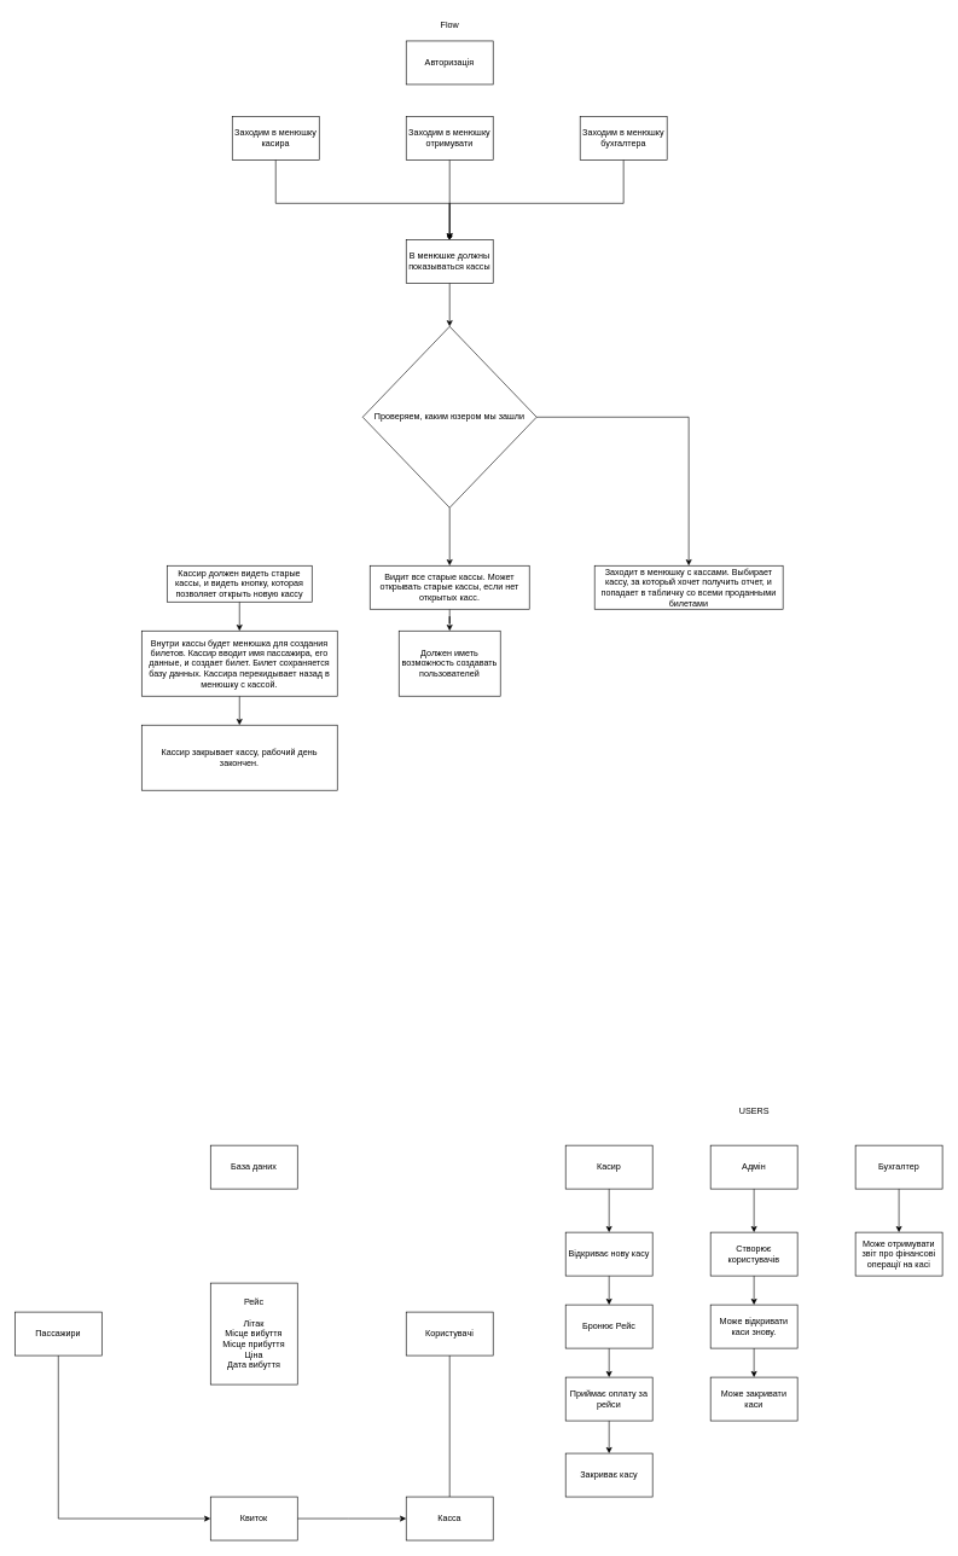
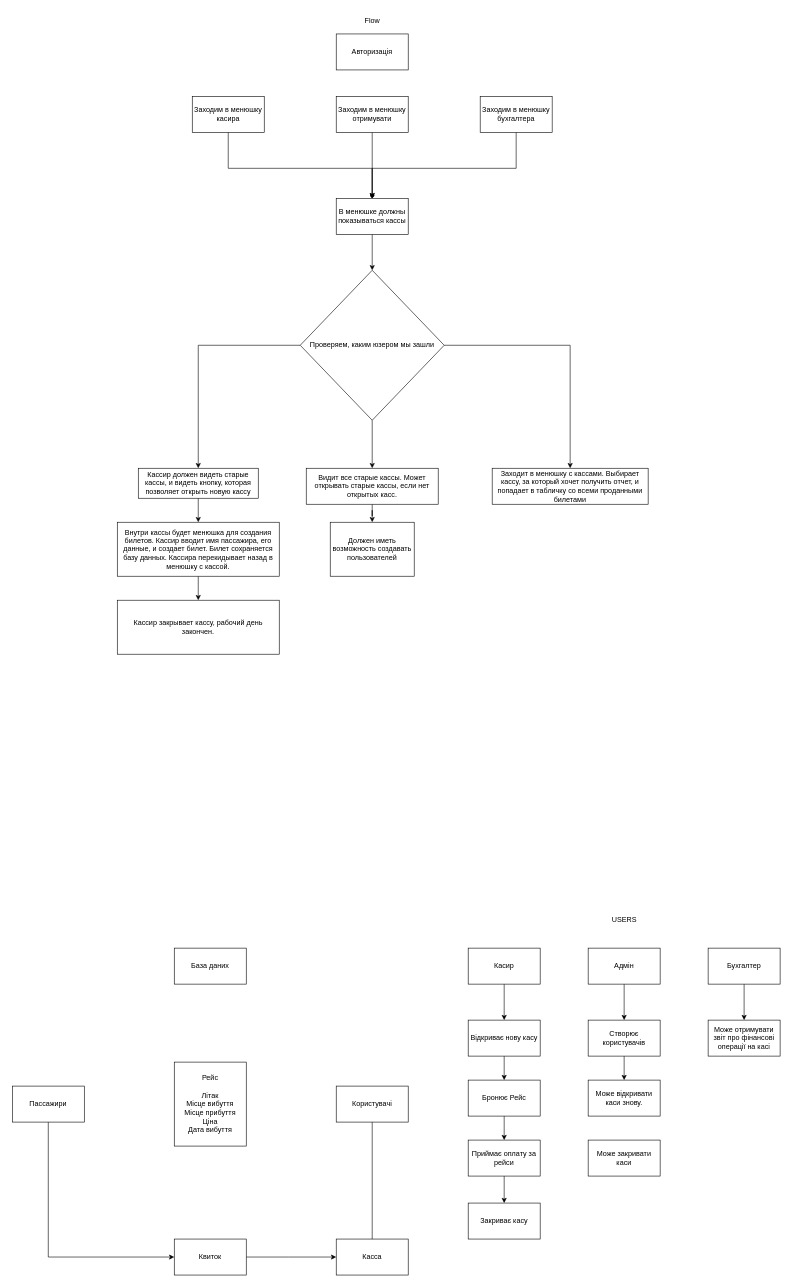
  <mxCell id="0" />
  <mxCell id="1" parent="0" />
  <mxCell id="2" style="edgeStyle=orthogonalEdgeStyle;rounded=0;orthogonalLoop=1;jettySize=auto;html=1;entryX=0.5;entryY=0;entryDx=0;entryDy=0;" parent="1" source="3" target="12" edge="1"><mxGeometry relative="1" as="geometry" /></mxCell>
  <mxCell id="3" value="Касир" style="rounded=0;whiteSpace=wrap;html=1;" parent="1" vertex="1"><mxGeometry x="780" y="1580" width="120" height="60" as="geometry" /></mxCell>
  <mxCell id="4" value="USERS" style="text;html=1;align=center;verticalAlign=middle;resizable=0;points=[];autosize=1;strokeColor=none;fillColor=none;" parent="1" vertex="1"><mxGeometry x="1010" y="1518" width="60" height="30" as="geometry" /></mxCell>
  <mxCell id="5" style="edgeStyle=orthogonalEdgeStyle;rounded=0;orthogonalLoop=1;jettySize=auto;html=1;" parent="1" source="6" target="17" edge="1"><mxGeometry relative="1" as="geometry" /></mxCell>
  <mxCell id="6" value="Адмін" style="whiteSpace=wrap;html=1;" parent="1" vertex="1"><mxGeometry x="980" y="1580" width="120" height="60" as="geometry" /></mxCell>
  <mxCell id="7" style="edgeStyle=orthogonalEdgeStyle;rounded=0;orthogonalLoop=1;jettySize=auto;html=1;" parent="1" source="8" target="21" edge="1"><mxGeometry relative="1" as="geometry" /></mxCell>
  <mxCell id="8" value="Бухгалтер" style="whiteSpace=wrap;html=1;" parent="1" vertex="1"><mxGeometry x="1180" y="1580" width="120" height="60" as="geometry" /></mxCell>
  <mxCell id="9" style="edgeStyle=orthogonalEdgeStyle;rounded=0;orthogonalLoop=1;jettySize=auto;html=1;entryX=0.5;entryY=0;entryDx=0;entryDy=0;" parent="1" source="10" target="15" edge="1"><mxGeometry relative="1" as="geometry" /></mxCell>
  <mxCell id="10" value="Приймає оплату за рейси" style="rounded=0;whiteSpace=wrap;html=1;" parent="1" vertex="1"><mxGeometry x="780" y="1900" width="120" height="60" as="geometry" /></mxCell>
  <mxCell id="11" style="edgeStyle=orthogonalEdgeStyle;rounded=0;orthogonalLoop=1;jettySize=auto;html=1;exitX=0.5;exitY=1;exitDx=0;exitDy=0;entryX=0.5;entryY=0;entryDx=0;entryDy=0;" parent="1" source="12" target="14" edge="1"><mxGeometry relative="1" as="geometry" /></mxCell>
  <mxCell id="12" value="Відкриває нову касу" style="rounded=0;whiteSpace=wrap;html=1;" parent="1" vertex="1"><mxGeometry x="780" y="1700" width="120" height="60" as="geometry" /></mxCell>
  <mxCell id="13" style="edgeStyle=orthogonalEdgeStyle;rounded=0;orthogonalLoop=1;jettySize=auto;html=1;entryX=0.5;entryY=0;entryDx=0;entryDy=0;" parent="1" source="14" target="10" edge="1"><mxGeometry relative="1" as="geometry" /></mxCell>
  <mxCell id="14" value="Бронює Рейс" style="rounded=0;whiteSpace=wrap;html=1;" parent="1" vertex="1"><mxGeometry x="780" y="1800" width="120" height="60" as="geometry" /></mxCell>
  <mxCell id="15" value="Закриває касу" style="rounded=0;whiteSpace=wrap;html=1;" parent="1" vertex="1"><mxGeometry x="780" y="2005" width="120" height="60" as="geometry" /></mxCell>
  <mxCell id="16" style="edgeStyle=orthogonalEdgeStyle;rounded=0;orthogonalLoop=1;jettySize=auto;html=1;entryX=0.5;entryY=0;entryDx=0;entryDy=0;" parent="1" source="17" target="19" edge="1"><mxGeometry relative="1" as="geometry" /></mxCell>
  <mxCell id="17" value="Створює користувачів" style="rounded=0;whiteSpace=wrap;html=1;" parent="1" vertex="1"><mxGeometry x="980" y="1700" width="120" height="60" as="geometry" /></mxCell>
- <mxCell id="18" style="edgeStyle=orthogonalEdgeStyle;rounded=0;orthogonalLoop=1;jettySize=auto;html=1;entryX=0.5;entryY=0;entryDx=0;entryDy=0;" parent="1" source="19" target="20" edge="1"><mxGeometry relative="1" as="geometry" /></mxCell>
  <mxCell id="19" value="Може відкривати каси знову." style="rounded=0;whiteSpace=wrap;html=1;" parent="1" vertex="1"><mxGeometry x="980" y="1800" width="120" height="60" as="geometry" /></mxCell>
  <mxCell id="20" value="Може закривати каси" style="rounded=0;whiteSpace=wrap;html=1;" parent="1" vertex="1"><mxGeometry x="980" y="1900" width="120" height="60" as="geometry" /></mxCell>
  <mxCell id="21" value="Може отримувати звіт про фінансові операції на касі" style="rounded=0;whiteSpace=wrap;html=1;" parent="1" vertex="1"><mxGeometry x="1180" y="1700" width="120" height="60" as="geometry" /></mxCell>
  <mxCell id="22" value="База даних" style="rounded=0;whiteSpace=wrap;html=1;" parent="1" vertex="1"><mxGeometry x="290" y="1580" width="120" height="60" as="geometry" /></mxCell>
  <mxCell id="23" value="Рейс&lt;br&gt;&lt;br&gt;Літак&lt;br&gt;Місце вибуття&lt;br&gt;Місце прибуття&lt;br&gt;Ціна&lt;br&gt;Дата вибуття" style="rounded=0;whiteSpace=wrap;html=1;" parent="1" vertex="1"><mxGeometry x="290" y="1770" width="120" height="140" as="geometry" /></mxCell>
  <mxCell id="24" style="edgeStyle=orthogonalEdgeStyle;rounded=0;orthogonalLoop=1;jettySize=auto;html=1;entryX=0;entryY=0.5;entryDx=0;entryDy=0;" parent="1" source="25" target="28" edge="1"><mxGeometry relative="1" as="geometry"><Array as="points"><mxPoint x="80" y="2095" /></Array></mxGeometry></mxCell>
  <mxCell id="25" value="Пассажири" style="rounded=0;whiteSpace=wrap;html=1;" parent="1" vertex="1"><mxGeometry x="20" y="1810" width="120" height="60" as="geometry" /></mxCell>
  <mxCell id="26" value="Касса" style="rounded=0;whiteSpace=wrap;html=1;" parent="1" vertex="1"><mxGeometry x="560" y="2065" width="120" height="60" as="geometry" /></mxCell>
  <mxCell id="27" style="edgeStyle=orthogonalEdgeStyle;rounded=0;orthogonalLoop=1;jettySize=auto;html=1;entryX=0;entryY=0.5;entryDx=0;entryDy=0;" parent="1" source="28" target="26" edge="1"><mxGeometry relative="1" as="geometry"><mxPoint x="520" y="2100" as="targetPoint" /><Array as="points"><mxPoint x="480" y="2095" /><mxPoint x="480" y="2095" /></Array></mxGeometry></mxCell>
  <mxCell id="28" value="Квиток" style="rounded=0;whiteSpace=wrap;html=1;" parent="1" vertex="1"><mxGeometry x="290" y="2065" width="120" height="60" as="geometry" /></mxCell>
  <mxCell id="29" style="edgeStyle=orthogonalEdgeStyle;rounded=0;orthogonalLoop=1;jettySize=auto;html=1;entryX=0.5;entryY=0;entryDx=0;entryDy=0;endArrow=none;" edge="1" parent="1" source="30" target="26"><mxGeometry relative="1" as="geometry" /></mxCell>
  <mxCell id="30" value="Користувачі" style="rounded=0;whiteSpace=wrap;html=1;" parent="1" vertex="1"><mxGeometry x="560" y="1810" width="120" height="60" as="geometry" /></mxCell>
  <mxCell id="31" value="Авторизація" style="rounded=0;whiteSpace=wrap;html=1;" vertex="1" parent="1"><mxGeometry x="560" y="56" width="120" height="60" as="geometry" /></mxCell>
  <mxCell id="32" value="Flow" style="text;html=1;align=center;verticalAlign=middle;resizable=0;points=[];autosize=1;strokeColor=none;fillColor=none;" vertex="1" parent="1"><mxGeometry x="595" y="20" width="50" height="30" as="geometry" /></mxCell>
  <mxCell id="33" style="edgeStyle=orthogonalEdgeStyle;rounded=0;orthogonalLoop=1;jettySize=auto;html=1;entryX=0.5;entryY=0;entryDx=0;entryDy=0;" edge="1" parent="1" source="34" target="41"><mxGeometry relative="1" as="geometry"><mxPoint x="380" y="280" as="targetPoint" /><Array as="points"><mxPoint x="380" y="280" /><mxPoint x="620" y="280" /></Array></mxGeometry></mxCell>
  <mxCell id="34" value="Заходим в менюшку касира" style="rounded=0;whiteSpace=wrap;html=1;" vertex="1" parent="1"><mxGeometry x="320" y="160" width="120" height="60" as="geometry" /></mxCell>
  <mxCell id="35" style="edgeStyle=orthogonalEdgeStyle;rounded=0;orthogonalLoop=1;jettySize=auto;html=1;entryX=0.5;entryY=0;entryDx=0;entryDy=0;" edge="1" parent="1" source="36" target="41"><mxGeometry relative="1" as="geometry" /></mxCell>
  <mxCell id="36" value="Заходим в менюшку отримувати" style="rounded=0;whiteSpace=wrap;html=1;" vertex="1" parent="1"><mxGeometry x="560" y="160" width="120" height="60" as="geometry" /></mxCell>
  <mxCell id="37" style="edgeStyle=orthogonalEdgeStyle;rounded=0;orthogonalLoop=1;jettySize=auto;html=1;entryX=0.5;entryY=0;entryDx=0;entryDy=0;endArrow=diamond;" edge="1" parent="1" source="38" target="41"><mxGeometry relative="1" as="geometry"><Array as="points"><mxPoint x="860" y="280" /><mxPoint x="620" y="280" /></Array></mxGeometry></mxCell>
  <mxCell id="38" value="Заходим в менюшку бухгалтера" style="rounded=0;whiteSpace=wrap;html=1;" vertex="1" parent="1"><mxGeometry x="800" y="160" width="120" height="60" as="geometry" /></mxCell>
  <mxCell id="39" style="edgeStyle=orthogonalEdgeStyle;rounded=0;orthogonalLoop=1;jettySize=auto;html=1;entryX=0.5;entryY=0;entryDx=0;entryDy=0;" edge="1" parent="1" target="45"><mxGeometry relative="1" as="geometry"><mxPoint x="620" y="450" as="sourcePoint" /></mxGeometry></mxCell>
  <mxCell id="40" style="edgeStyle=orthogonalEdgeStyle;rounded=0;orthogonalLoop=1;jettySize=auto;html=1;entryX=0.5;entryY=0;entryDx=0;entryDy=0;" edge="1" parent="1" source="41" target="45"><mxGeometry relative="1" as="geometry" /></mxCell>
  <mxCell id="41" value="В менюшке должны показываться кассы" style="rounded=0;whiteSpace=wrap;html=1;" vertex="1" parent="1"><mxGeometry x="560" y="330" width="120" height="60" as="geometry" /></mxCell>
+ <mxCell id="42" style="edgeStyle=orthogonalEdgeStyle;rounded=0;orthogonalLoop=1;jettySize=auto;html=1;" edge="1" parent="1" source="45" target="47"><mxGeometry relative="1" as="geometry" /></mxCell>
  <mxCell id="43" style="edgeStyle=orthogonalEdgeStyle;rounded=0;orthogonalLoop=1;jettySize=auto;html=1;entryX=0.5;entryY=0;entryDx=0;entryDy=0;" edge="1" parent="1" source="45" target="52"><mxGeometry relative="1" as="geometry"><mxPoint x="620" y="760" as="targetPoint" /></mxGeometry></mxCell>
  <mxCell id="44" style="edgeStyle=orthogonalEdgeStyle;rounded=0;orthogonalLoop=1;jettySize=auto;html=1;entryX=0.5;entryY=0;entryDx=0;entryDy=0;" edge="1" parent="1" source="45" target="54"><mxGeometry relative="1" as="geometry"><mxPoint x="930" y="770" as="targetPoint" /></mxGeometry></mxCell>
  <mxCell id="45" value="Проверяем, каким юзером мы зашли" style="rhombus;whiteSpace=wrap;html=1;" vertex="1" parent="1"><mxGeometry x="500" y="450" width="240" height="250" as="geometry" /></mxCell>
  <mxCell id="46" style="edgeStyle=orthogonalEdgeStyle;rounded=0;orthogonalLoop=1;jettySize=auto;html=1;" edge="1" parent="1" source="47" target="49"><mxGeometry relative="1" as="geometry" /></mxCell>
  <mxCell id="47" value="Кассир должен видеть старые кассы, и видеть кнопку, которая позволяет открыть новую кассу" style="rounded=0;whiteSpace=wrap;html=1;" vertex="1" parent="1"><mxGeometry x="230" y="780" width="200" height="50" as="geometry" /></mxCell>
  <mxCell id="48" style="edgeStyle=orthogonalEdgeStyle;rounded=0;orthogonalLoop=1;jettySize=auto;html=1;entryX=0.5;entryY=0;entryDx=0;entryDy=0;" edge="1" parent="1" source="49" target="50"><mxGeometry relative="1" as="geometry"><mxPoint x="330" y="1040" as="targetPoint" /></mxGeometry></mxCell>
  <mxCell id="49" value="Внутри кассы будет менюшка для создания билетов. Кассир вводит имя пассажира, его данные, и создает билет. Билет сохраняется базу данных. Кассира перекидывает назад в менюшку с кассой." style="rounded=0;whiteSpace=wrap;html=1;" vertex="1" parent="1"><mxGeometry x="195" y="870" width="270" height="90" as="geometry" /></mxCell>
  <mxCell id="50" value="Кассир закрывает кассу, рабочий день закончен." style="rounded=0;whiteSpace=wrap;html=1;" vertex="1" parent="1"><mxGeometry x="195" y="1000" width="270" height="90" as="geometry" /></mxCell>
  <mxCell id="51" style="edgeStyle=orthogonalEdgeStyle;rounded=0;orthogonalLoop=1;jettySize=auto;html=1;entryX=0.5;entryY=0;entryDx=0;entryDy=0;" edge="1" parent="1" source="52" target="53"><mxGeometry relative="1" as="geometry" /></mxCell>
  <mxCell id="52" value="Видит все старые кассы. Может открывать старые кассы, если нет открытых касс." style="whiteSpace=wrap;html=1;" vertex="1" parent="1"><mxGeometry x="510" y="780" width="220" height="60" as="geometry" /></mxCell>
  <mxCell id="53" value="Должен иметь возможность создавать пользователей" style="rounded=0;whiteSpace=wrap;html=1;" vertex="1" parent="1"><mxGeometry x="550" y="870" width="140" height="90" as="geometry" /></mxCell>
  <mxCell id="54" value="Заходит в менюшку с кассами. Выбирает кассу, за который хочет получить отчет, и попадает в табличку со всеми проданными билетами" style="rounded=0;whiteSpace=wrap;html=1;" vertex="1" parent="1"><mxGeometry x="820" y="780" width="260" height="60" as="geometry" /></mxCell>
